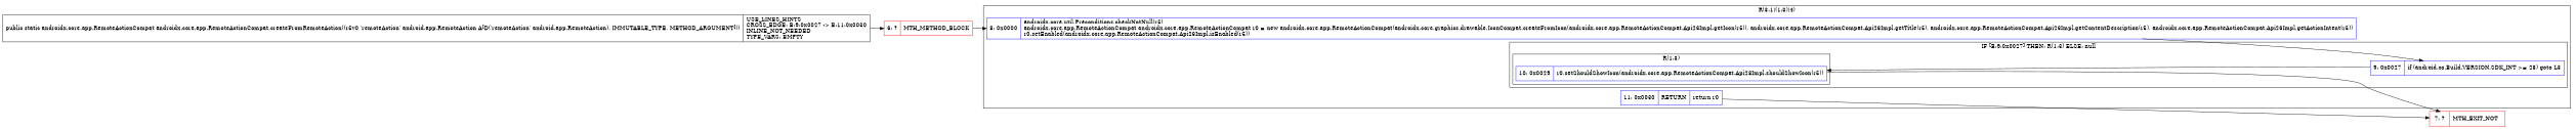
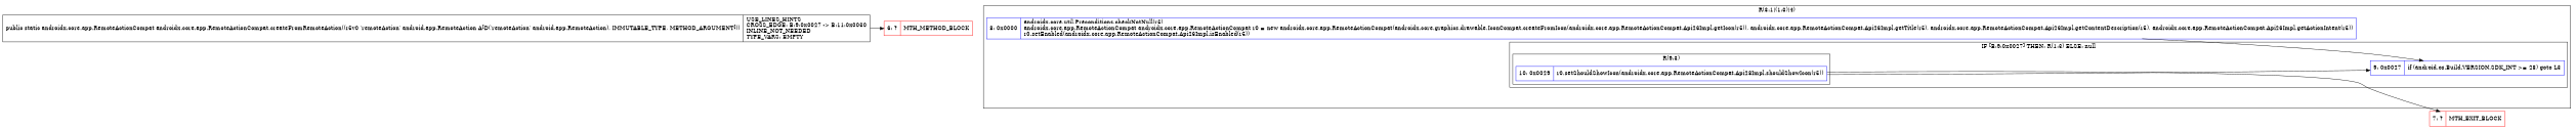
  digraph {
    rankdir=LR
    node [color=blue shape=record]
    n1 [label="{10\:\ 0x0029|r0.setShouldShowIcon(androidx.core.app.RemoteActionCompat.Api28Impl.shouldShowIcon(r5))\l}"]
    n2 [label="{9\:\ 0x0027|if (android.os.Build.VERSION.SDK_INT \>= 28) goto L3\l}"]
    n3 [label="{8\:\ 0x0000|androidx.core.util.Preconditions.checkNotNull(r5)\landroidx.core.app.RemoteActionCompat androidx.core.app.RemoteActionCompat r0 = new androidx.core.app.RemoteActionCompat(androidx.core.graphics.drawable.IconCompat.createFromIcon(androidx.core.app.RemoteActionCompat.Api26Impl.getIcon(r5)), androidx.core.app.RemoteActionCompat.Api26Impl.getTitle(r5), androidx.core.app.RemoteActionCompat.Api26Impl.getContentDescription(r5), androidx.core.app.RemoteActionCompat.Api26Impl.getActionIntent(r5))\lr0.setEnabled(androidx.core.app.RemoteActionCompat.Api26Impl.isEnabled(r5))\l}"]
-   n4 [label="{11\:\ 0x0030|RETURN\l|return r0\l}"]
-   n5 [color=red label="{7\:\ ?|MTH_EXIT_NOT\l}"]
+   n5 [color=red label="{7\:\ ?|MTH_EXIT_BLOCK\l}"]
    n6 [color=red label="{6\:\ ?|MTH_METHOD_BLOCK\l}"]
    n7 [label="{public static androidx.core.app.RemoteActionCompat androidx.core.app.RemoteActionCompat.createFromRemoteAction((r5v0 'remoteAction' android.app.RemoteAction A[D('remoteAction' android.app.RemoteAction), IMMUTABLE_TYPE, METHOD_ARGUMENT]))  | USE_LINES_HINTS\lCROSS_EDGE: B:9:0x0027 \-\> B:11:0x0030\lINLINE_NOT_NEEDED\lTYPE_VARS: EMPTY\l}" color=""]
    subgraph cluster_1 {
      label="R(3:1|(1:3)|4)"
      n3
-     n4
      subgraph cluster_2 {
        label="IF [B:9:0x0027] THEN: R(1:3) ELSE: null"
        n2
        subgraph cluster_3 {
-         label="R(1:3)"
+         label="R(9:3)"
          n1
        }
      }
    }
    n1 -> n5
-   n2 -> n1
+   n1 -> n2
    n3 -> n2
-   n4 -> n5
-   n6 -> n3
    n7 -> n6
  }
